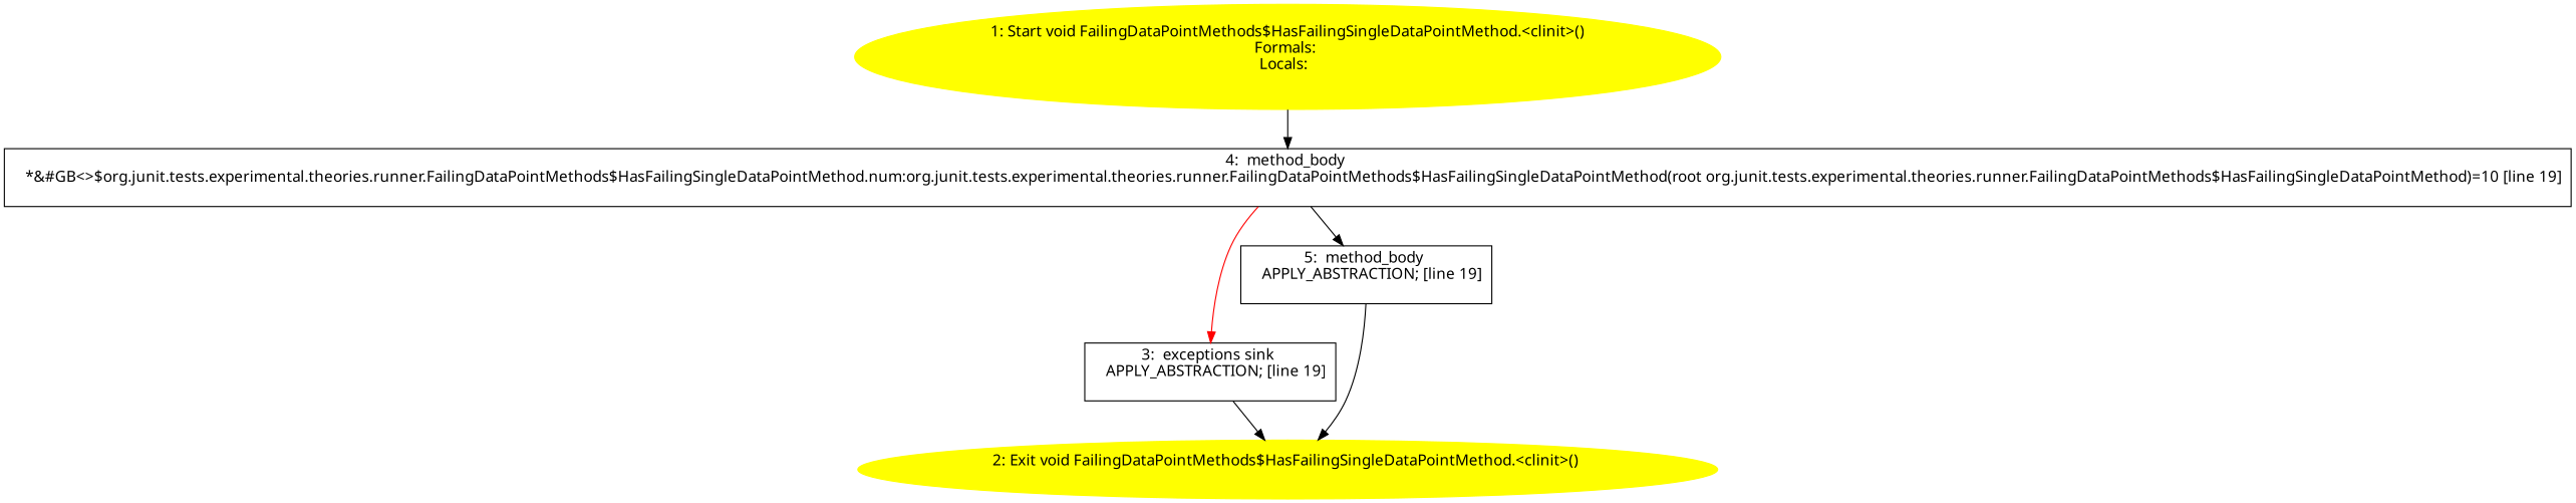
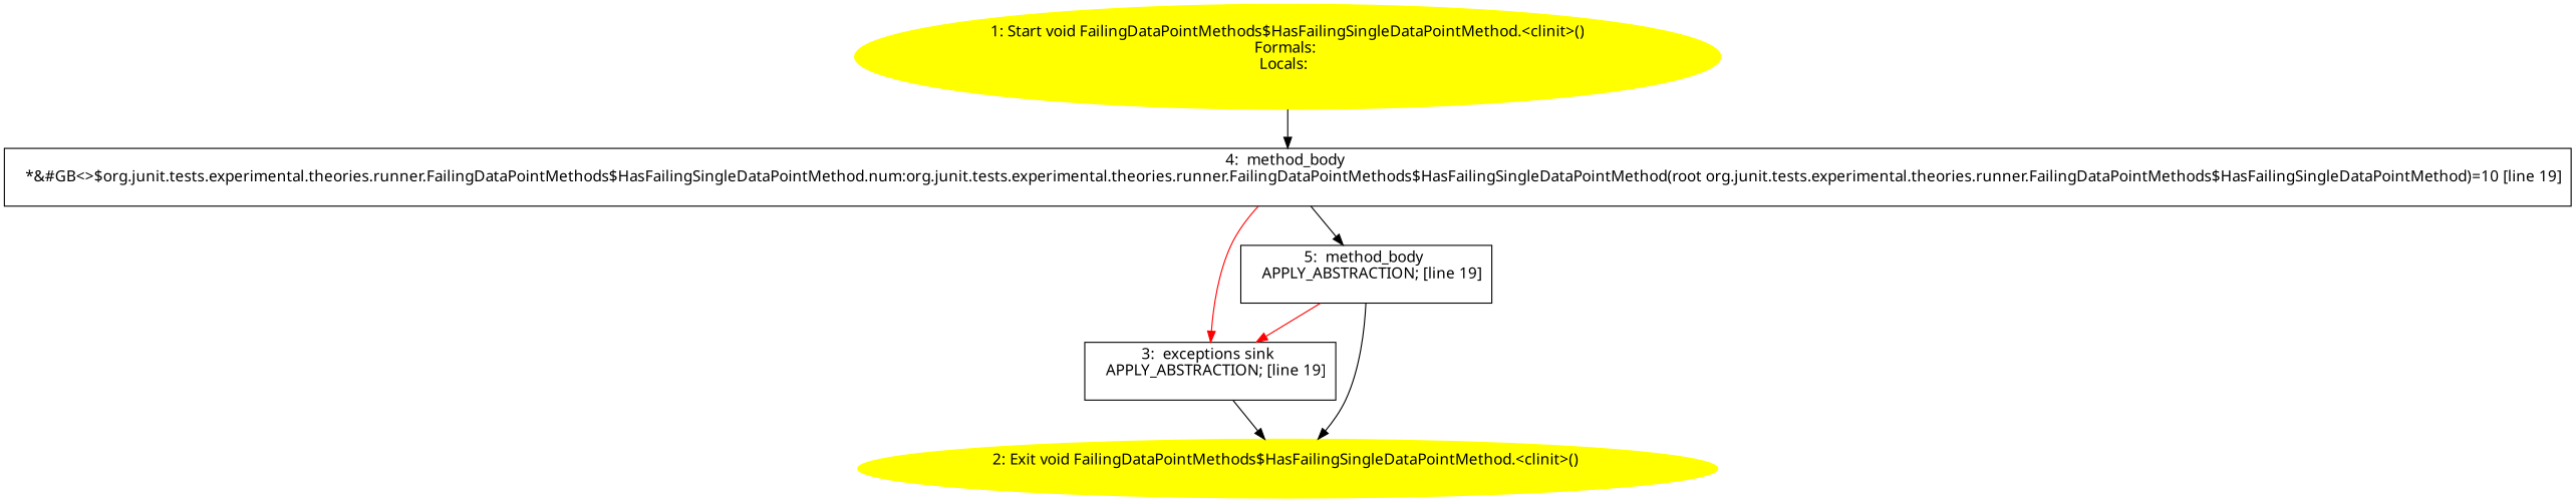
  digraph {
    fontname="Noto Sans"
    node [fontname="Noto Sans" shape=box]
    edge [fontname="Noto Sans"]
    n1 [color=yellow label="1: Start void FailingDataPointMethods$HasFailingSingleDataPointMethod.<clinit>()\nFormals: \nLocals:  \n  " style=filled shape=""]
    n2 [label="4:  method_body \n   *&#GB<>$org.junit.tests.experimental.theories.runner.FailingDataPointMethods$HasFailingSingleDataPointMethod.num:org.junit.tests.experimental.theories.runner.FailingDataPointMethods$HasFailingSingleDataPointMethod(root org.junit.tests.experimental.theories.runner.FailingDataPointMethods$HasFailingSingleDataPointMethod)=10 [line 19]\n "]
    n3 [label="3:  exceptions sink \n   APPLY_ABSTRACTION; [line 19]\n "]
    n4 [label="5:  method_body \n   APPLY_ABSTRACTION; [line 19]\n "]
    n5 [color=yellow label="2: Exit void FailingDataPointMethods$HasFailingSingleDataPointMethod.<clinit>() \n  " style=filled shape=""]
    n1 -> n2
    n2 -> n3 [color=red]
    n2 -> n4
    n3 -> n5
+   n4 -> n3 [color=red]
    n4 -> n5
  }
